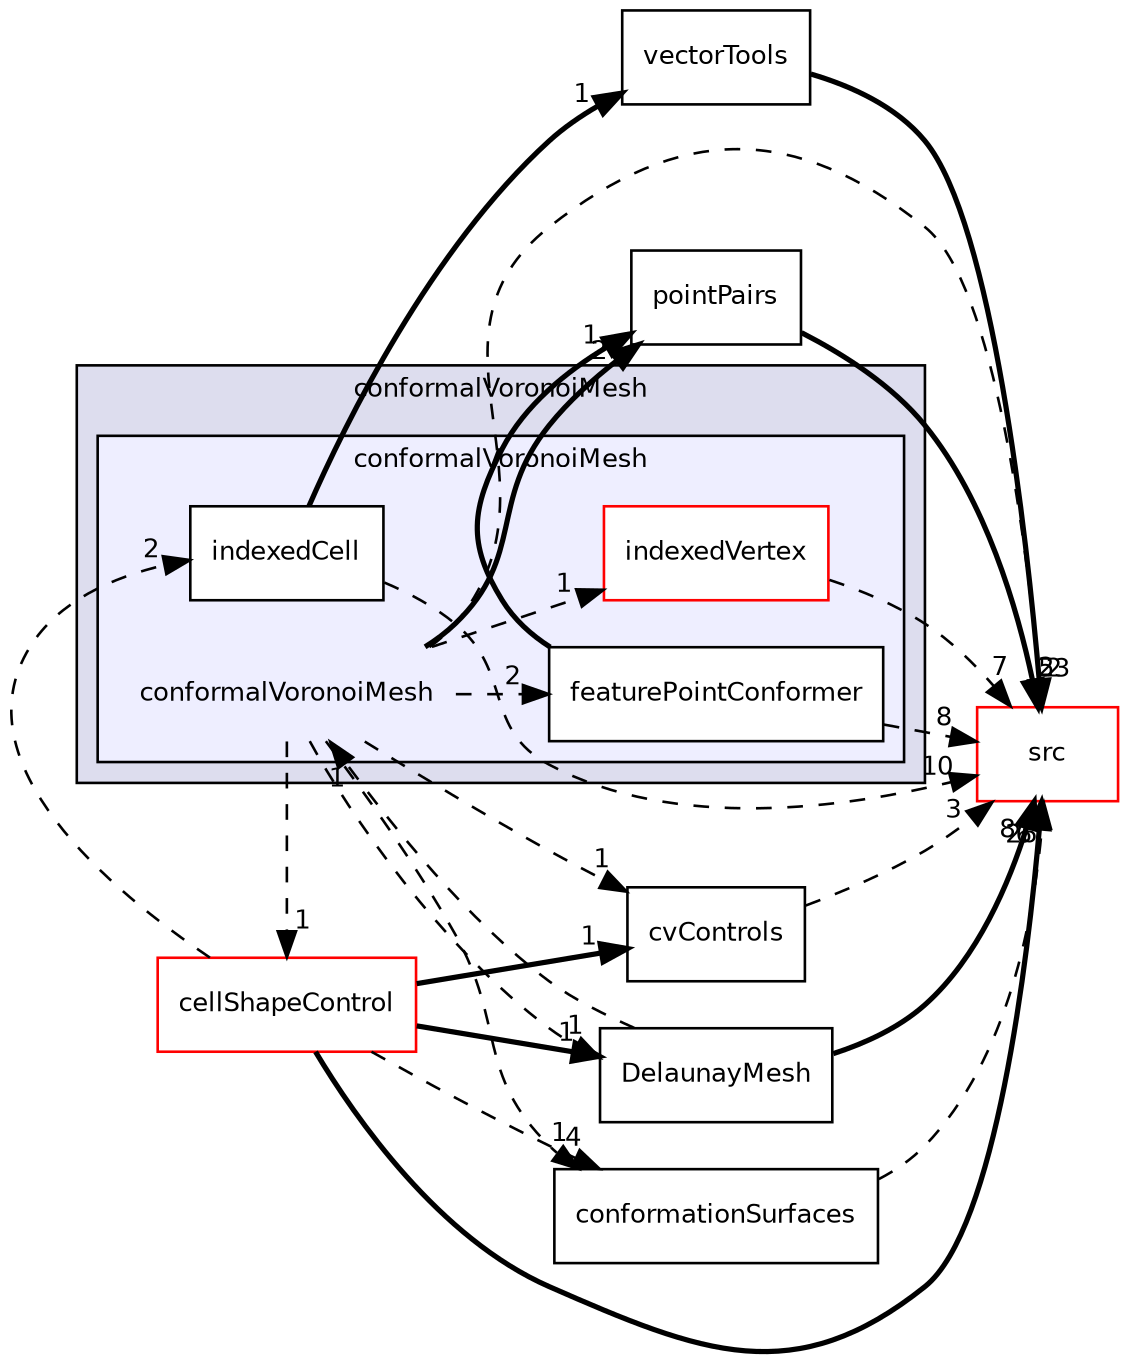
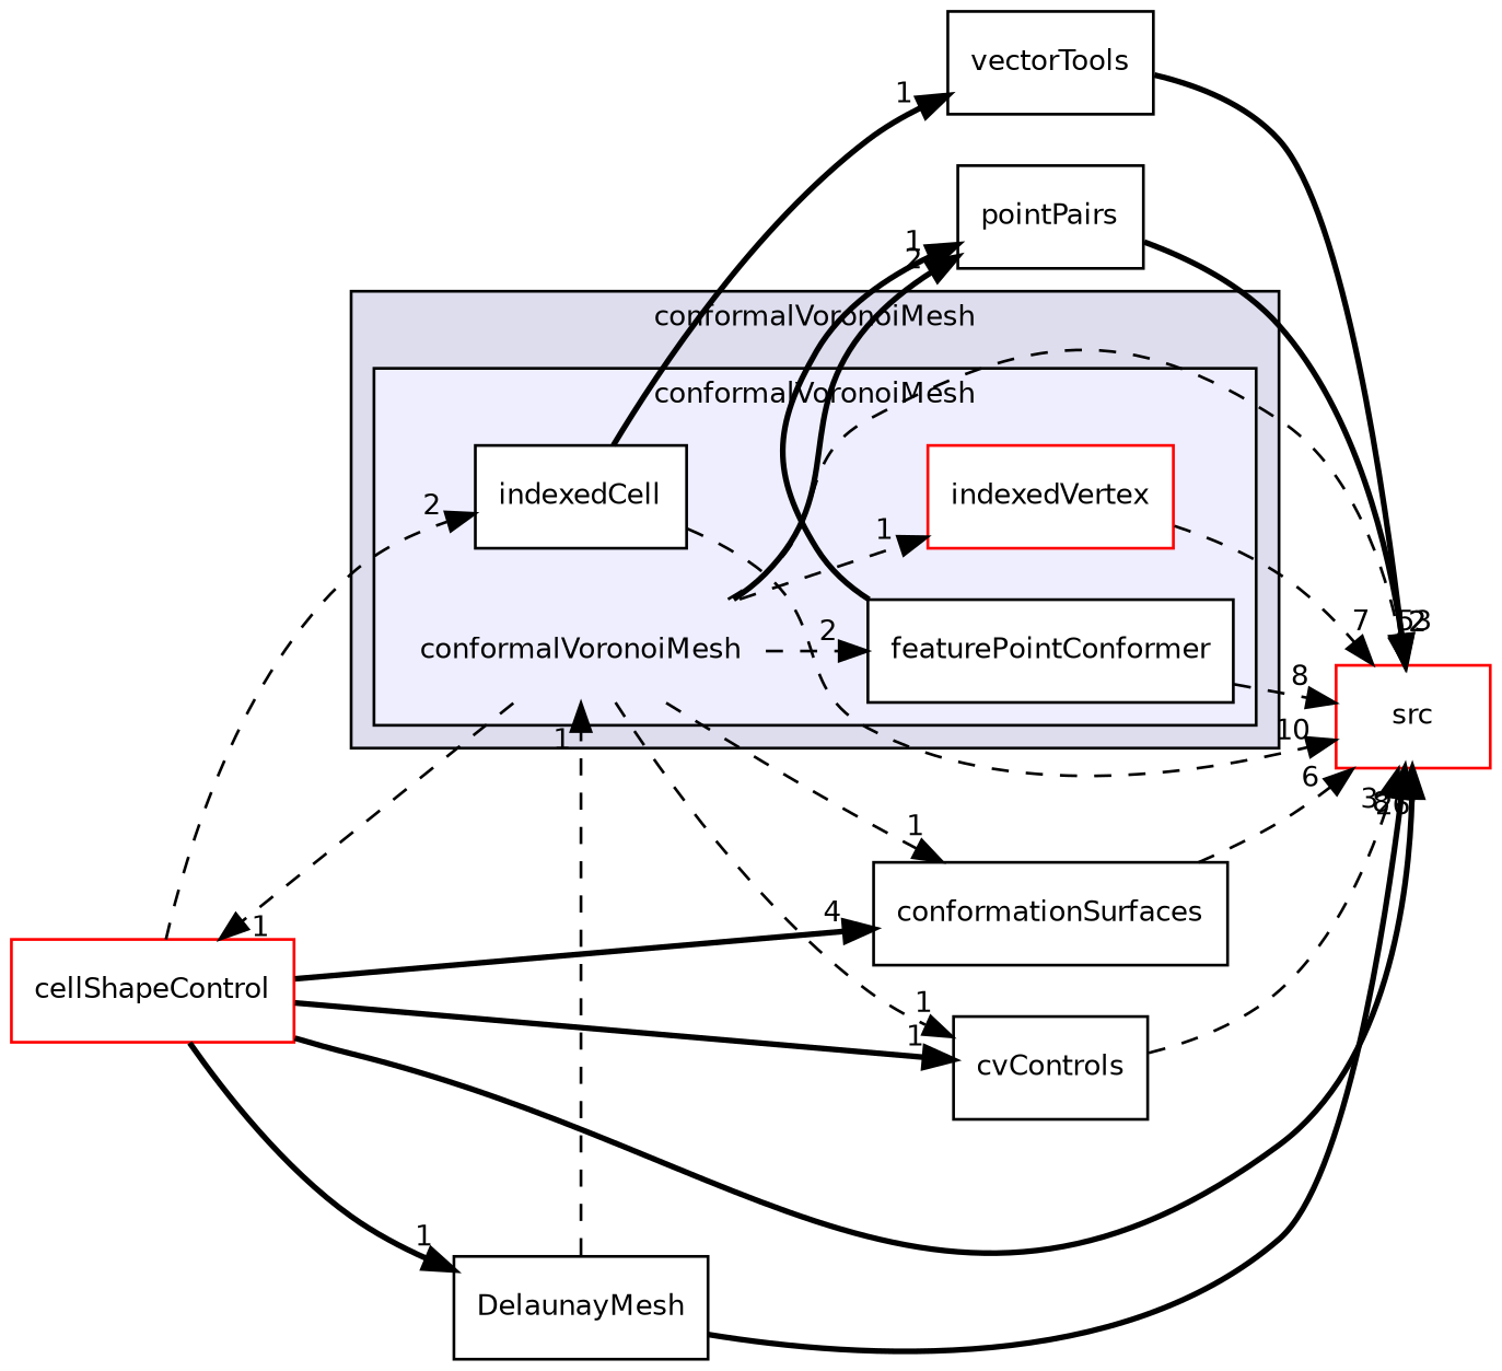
  digraph {
    compound=true
    rankdir=LR
    node [fontname=Helvetica fontsize=10 shape=box]
    edge [headlabel=1 labeldistance=1.5 labelfontname=Helvetica labelfontsize=10 style=dashed]
    n1 [label=conformalVoronoiMesh shape=plaintext]
    n2 [color=black fillcolor=white label=featurePointConformer style=filled]
    n3 [color=black fillcolor=white label=indexedCell style=filled]
    n4 [color=red fillcolor=white label=indexedVertex style=filled]
    n5 [color=red label=cellShapeControl]
    n6 [label=conformationSurfaces]
    n7 [color=red label=src]
    n8 [label=pointPairs]
    n9 [label=DelaunayMesh]
    n10 [label=cvControls]
    n11 [label=vectorTools]
    subgraph cluster_1 {
      bgcolor="#ddddee"
      fontname=Helvetica
      fontsize=10
      label=conformalVoronoiMesh
      pencolor=black
      subgraph cluster_2 {
        bgcolor="#eeeeff"
        fontname=Helvetica
        fontsize=10
        label=conformalVoronoiMesh
        pencolor=black
        n1
        n2
        n3
        n4
      }
    }
    n1 -> n2 [headlabel=2]
    n1 -> n4
    n1 -> n5
    n1 -> n6
    n1 -> n7 [headlabel=53]
    n1 -> n8 [headlabel=2 style=bold]
-   n1 -> n9
    n1 -> n10
    n2 -> n7 [headlabel=8]
    n2 -> n8 [style=bold]
    n3 -> n7 [headlabel=10]
    n3 -> n11 [style=bold]
    n4 -> n7 [headlabel=7]
    n5 -> n3 [headlabel=2]
-   n5 -> n6 [headlabel=4]
+   n5 -> n6 [headlabel=4 style=bold]
    n5 -> n7 [headlabel=26 style=bold]
    n5 -> n9 [style=bold]
    n5 -> n10 [style=bold]
    n6 -> n7 [headlabel=6]
    n8 -> n7 [headlabel=2 style=bold]
    n9 -> n1
    n9 -> n7 [headlabel=8 style=bold]
    n10 -> n7 [headlabel=3]
    n11 -> n7 [headlabel=2 style=bold]
  }
